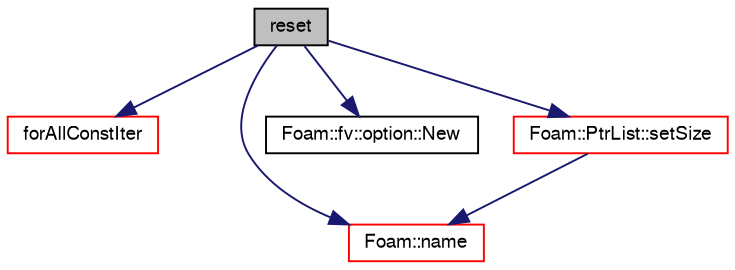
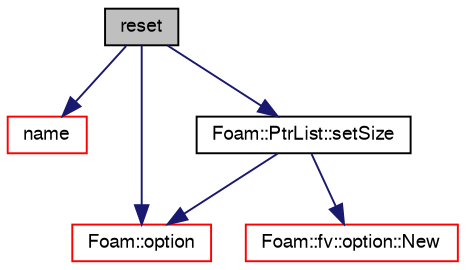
  digraph {
    rankdir=TB
    node [color=red fontname=FreeSans fontsize=10 shape=record]
    edge [color=midnightblue fontname=FreeSans fontsize=10 labelfontname=FreeSans labelfontsize=10 style=solid]
    n1 [color=black fillcolor=grey75 fontcolor=black height=0.2 label=reset style=filled width=0.4]
-   n2 [height=0.2 label=forAllConstIter width=0.4]
-   n3 [height=0.2 label="Foam::name" width=0.4]
-   n4 [color=black height=0.2 label="Foam::fv::option::New" width=0.4]
-   n5 [height=0.2 label="Foam::PtrList::setSize" width=0.4]
+   n2 [height=0.2 label=name width=0.4]
+   n3 [height=0.2 label="Foam::option" width=0.4]
+   n4 [height=0.2 label="Foam::fv::option::New" width=0.4]
+   n5 [color=black height=0.2 label="Foam::PtrList::setSize" width=0.4]
    n1 -> n2
    n1 -> n3
-   n1 -> n4
+   n5 -> n4
    n1 -> n5
    n5 -> n3
  }
